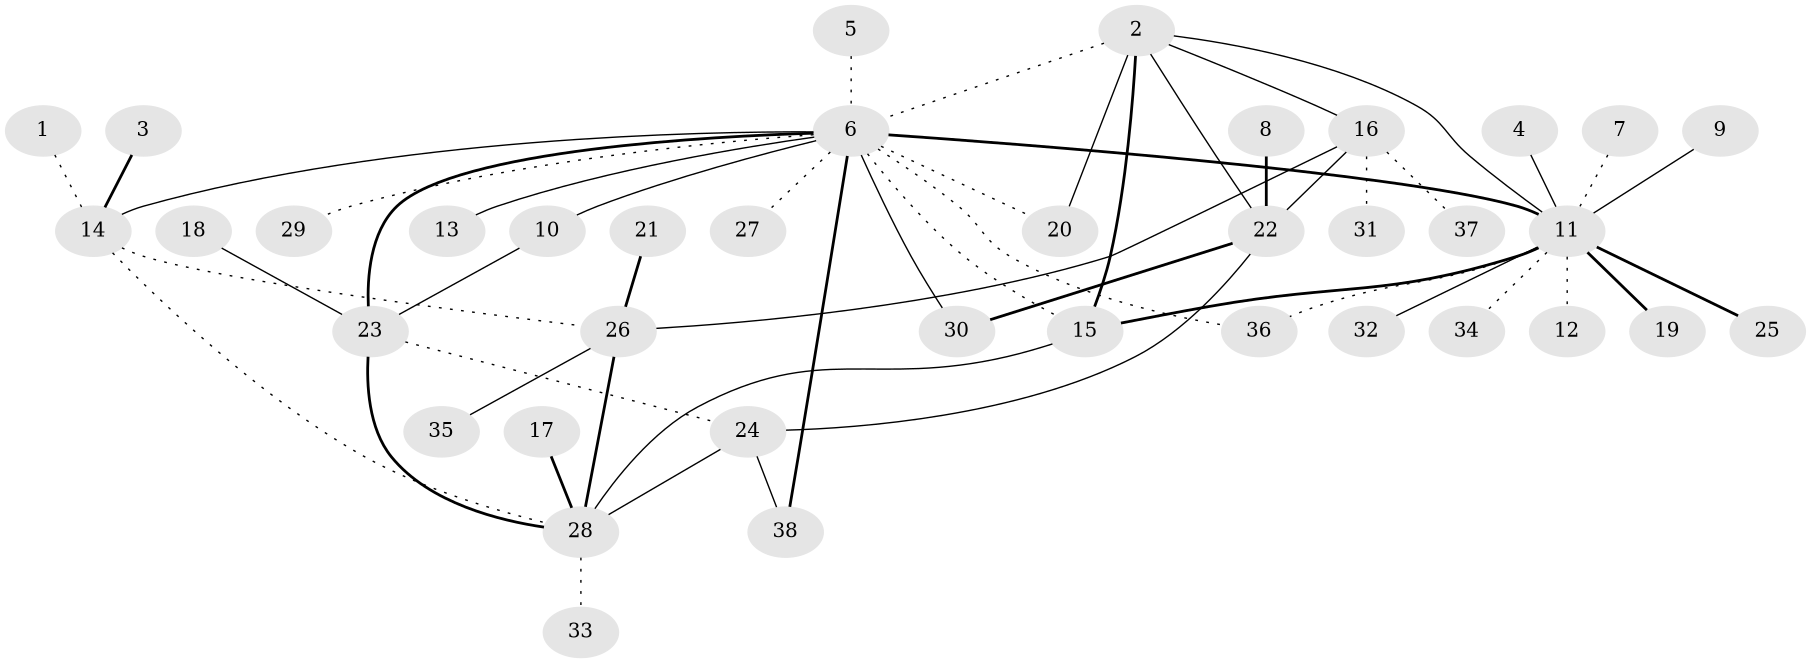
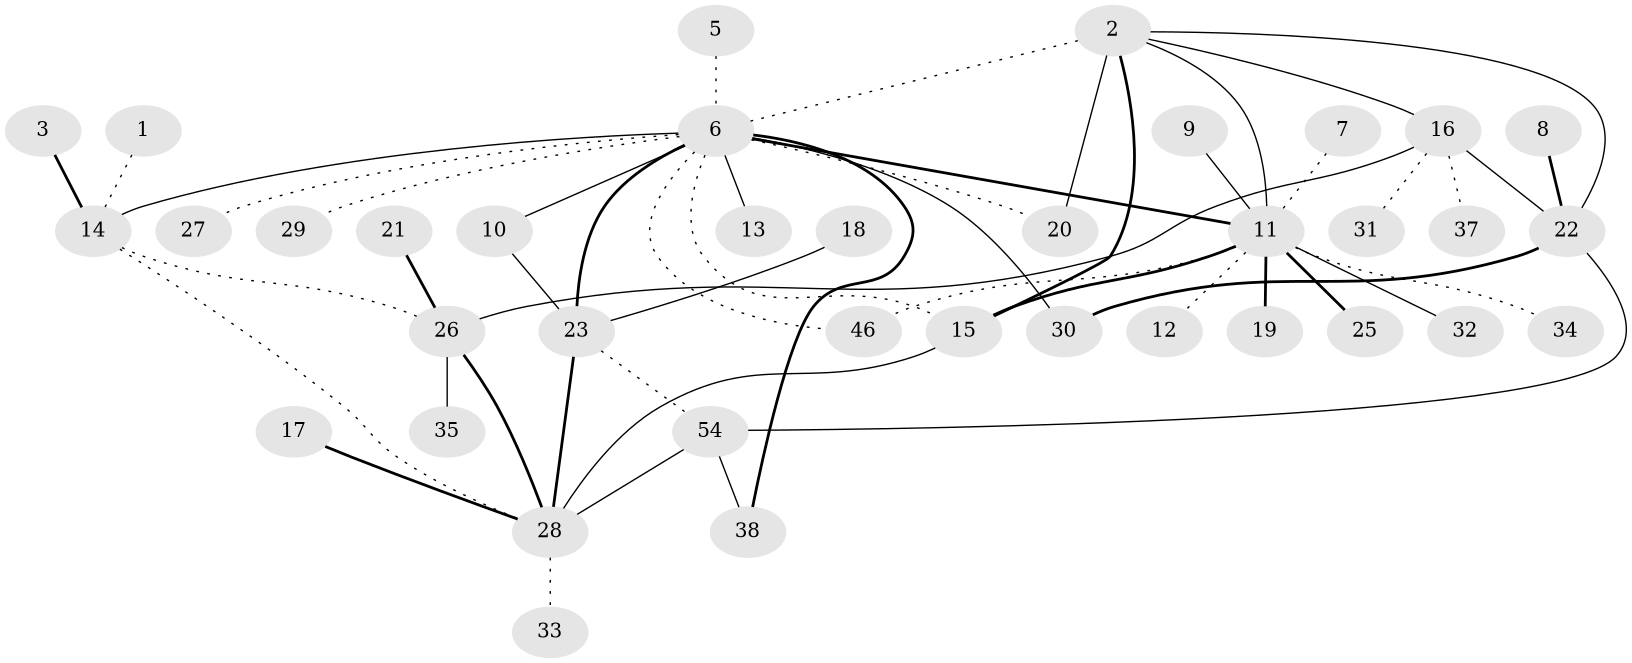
  graph {
    node [color=gray90 style=filled]
    edge [style=solid weight=1.0]
    1
    14
    26
    28
    2
    6
    11
    15
    16
    20
    22
    10
    13
    23
    27
    29
    30
-   36
+   36 [label=46]
    38
    12
    19
    25
    32
    34
    31
    37
-   24
+   24 [label=54]
    35
    3
-   4
    5
    7
    8
    9
    33
    17
    18
    21
    1 -- 14 [style=dotted]
    14 -- 26 [style=dotted weight=2.0]
    14 -- 28 [style=dotted]
    26 -- 28 [style=bold]
    26 -- 35
    28 -- 33 [style=dotted]
    2 -- 6 [style=dotted weight=2.0]
    2 -- 11
    2 -- 15 [style=bold]
    2 -- 16
    2 -- 20
    2 -- 22
    6 -- 14
    6 -- 11 [style=bold]
    6 -- 15 [style=dotted]
    6 -- 20 [style=dotted]
    6 -- 10
    6 -- 13
    6 -- 23 [style=bold]
    6 -- 27 [style=dotted]
    6 -- 29 [style=dotted]
    6 -- 30
    6 -- 36 [style=dotted]
    6 -- 38 [style=bold]
    11 -- 15 [style=bold]
    11 -- 36 [style=dotted]
    11 -- 12 [style=dotted]
    11 -- 19 [style=bold]
    11 -- 25 [style=bold]
    11 -- 32
    11 -- 34 [style=dotted]
    15 -- 28
    16 -- 26 [weight=2.0]
    16 -- 22
    16 -- 31 [style=dotted]
    16 -- 37 [style=dotted]
    22 -- 30 [style=bold]
    22 -- 24
    10 -- 23
    23 -- 28 [style=bold]
    23 -- 24 [style=dotted]
    24 -- 28
    24 -- 38
    3 -- 14 [style=bold]
-   4 -- 11
    5 -- 6 [style=dotted]
    7 -- 11 [style=dotted]
    8 -- 22 [style=bold]
    9 -- 11
    17 -- 28 [style=bold]
    18 -- 23
    21 -- 26 [style=bold]
  }
